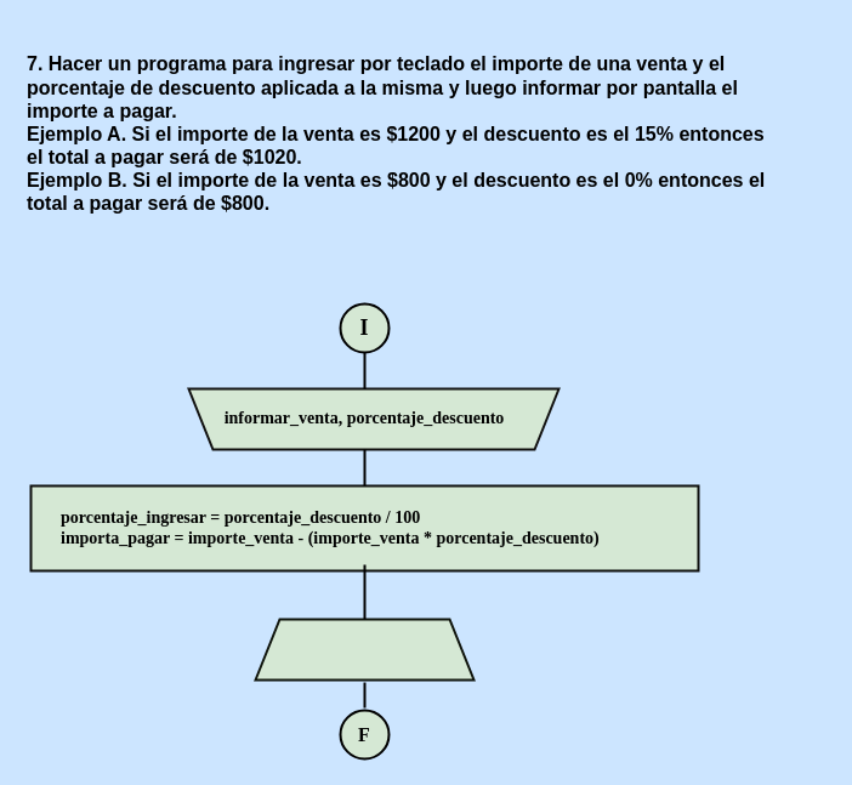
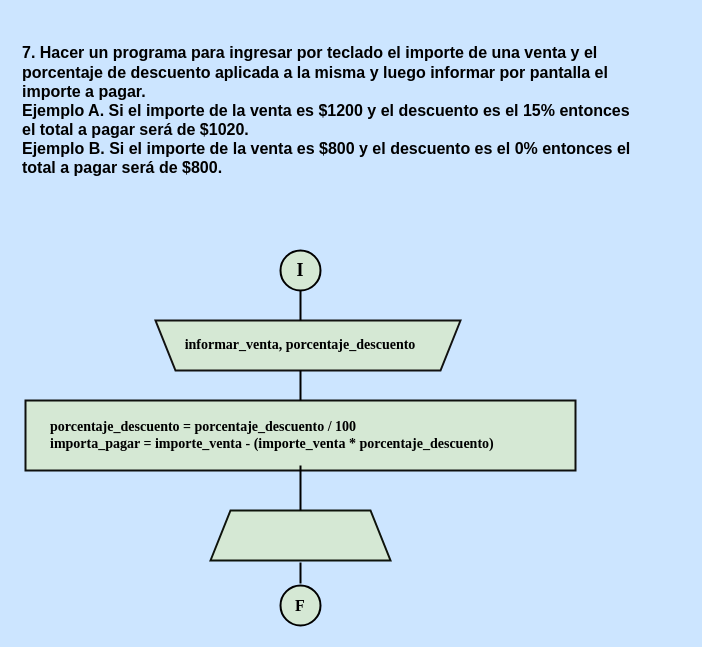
  <mxCell id="0" />
  <mxCell id="1" parent="0" />
  <mxCell id="2" value="&lt;b style=&quot;font-size: 16px;&quot;&gt;&lt;font color=&quot;#000000&quot;&gt;7. Hacer un programa para ingresar por teclado el importe de una venta y el&lt;br&gt;porcentaje de descuento aplicada a la misma y luego informar por pantalla el&lt;br&gt;importe a pagar.&lt;br&gt;Ejemplo A. Si el importe de la venta es $1200 y el descuento es el 15% entonces&lt;br&gt;el total a pagar será de $1020.&lt;br&gt;Ejemplo B. Si el importe de la venta es $800 y el descuento es el 0% entonces el&lt;br&gt;total a pagar será de $800.&lt;/font&gt;&lt;/b&gt;" style="text;strokeColor=none;align=left;fillColor=none;html=1;verticalAlign=middle;whiteSpace=wrap;rounded=0;" parent="1" vertex="1"><mxGeometry x="20" width="660" height="180" as="geometry" y="20" /></mxCell>
  <mxCell id="3" value="" style="group" vertex="1" connectable="0" parent="1"><mxGeometry x="25" y="245" width="550" height="380" as="geometry" /></mxCell>
  <mxCell id="4" value="" style="strokeWidth=2;html=1;shape=mxgraph.flowchart.start_2;whiteSpace=wrap;rounded=0;labelBackgroundColor=none;strokeColor=#000000;align=center;verticalAlign=middle;fontFamily=Helvetica;fontSize=12;fontColor=default;fillColor=#d5e8d4;aspect=fixed;" vertex="1" parent="3"><mxGeometry x="255" y="5" width="40" height="40" as="geometry" /></mxCell>
  <mxCell id="5" value="" style="shape=trapezoid;perimeter=trapezoidPerimeter;whiteSpace=wrap;html=1;fixedSize=1;rounded=0;labelBackgroundColor=none;strokeColor=#121211;strokeWidth=2;align=center;verticalAlign=middle;fontFamily=Helvetica;fontSize=12;fontColor=default;fillColor=#d5e8d4;direction=west;container=1;aspect=fixed;" vertex="1" parent="3"><mxGeometry x="130" y="75" width="305" height="50" as="geometry"><mxRectangle x="-1020" y="-650" width="50" height="40" as="alternateBounds" /></mxGeometry></mxCell>
  <mxCell id="6" value="&lt;font face=&quot;Comic Sans MS&quot; color=&quot;#000000&quot; style=&quot;font-size: 14px;&quot;&gt;informar_venta, porcentaje_descuento&lt;/font&gt;" style="text;strokeColor=none;align=center;fillColor=none;html=1;verticalAlign=middle;whiteSpace=wrap;rounded=0;fontFamily=Architects Daughter;fontSource=https%3A%2F%2Ffonts.googleapis.com%2Fcss%3Ffamily%3DArchitects%2BDaughter;fontStyle=1;aspect=fixed;" vertex="1" parent="5"><mxGeometry x="-15" width="320" height="50" as="geometry" /></mxCell>
  <mxCell id="7" value="" style="shape=trapezoid;perimeter=trapezoidPerimeter;whiteSpace=wrap;html=1;fixedSize=1;rounded=0;labelBackgroundColor=none;strokeColor=#0F140C;strokeWidth=2;align=center;verticalAlign=middle;fontFamily=Helvetica;fontSize=12;fontColor=default;fillColor=#d5e8d4;aspect=fixed;" vertex="1" parent="3"><mxGeometry x="185" y="265" width="180" height="50" as="geometry" /></mxCell>
  <mxCell id="8" value="" style="rounded=0;whiteSpace=wrap;html=1;labelBackgroundColor=none;strokeColor=#0f100e;strokeWidth=2;align=center;verticalAlign=middle;fontFamily=Helvetica;fontSize=12;fontColor=default;fillColor=#d5e8d4;aspect=fixed;" vertex="1" parent="3"><mxGeometry y="155" width="550" height="70" as="geometry" /></mxCell>
  <mxCell id="9" value="&lt;b&gt;&lt;font color=&quot;#000000&quot; style=&quot;font-size: 18px;&quot;&gt;I&lt;/font&gt;&lt;/b&gt;" style="text;strokeColor=none;align=center;fillColor=none;html=1;verticalAlign=middle;whiteSpace=wrap;rounded=0;fontFamily=Architects Daughter;fontSource=https%3A%2F%2Ffonts.googleapis.com%2Fcss%3Ffamily%3DArchitects%2BDaughter;aspect=fixed;" vertex="1" parent="3"><mxGeometry x="230" width="90" height="50" as="geometry" /></mxCell>
  <mxCell id="10" value="" style="group;aspect=fixed;" vertex="1" connectable="0" parent="3"><mxGeometry x="245" y="340" width="60" height="40" as="geometry" /></mxCell>
  <mxCell id="11" value="" style="strokeWidth=2;html=1;shape=mxgraph.flowchart.start_2;whiteSpace=wrap;rounded=0;labelBackgroundColor=none;strokeColor=#000000;align=center;verticalAlign=middle;fontFamily=Helvetica;fontSize=12;fontColor=default;fillColor=#d5e8d4;aspect=fixed;" vertex="1" parent="10"><mxGeometry x="10" width="40" height="40" as="geometry" /></mxCell>
  <mxCell id="12" value="&lt;b&gt;&lt;font style=&quot;font-size: 16px;&quot; color=&quot;#000000&quot;&gt;F&lt;/font&gt;&lt;/b&gt;" style="text;strokeColor=none;align=center;fillColor=none;html=1;verticalAlign=middle;whiteSpace=wrap;rounded=0;fontFamily=Architects Daughter;fontSource=https%3A%2F%2Ffonts.googleapis.com%2Fcss%3Ffamily%3DArchitects%2BDaughter;aspect=fixed;" vertex="1" parent="10"><mxGeometry y="5" width="60" height="30" as="geometry" /></mxCell>
- <mxCell id="13" value="&lt;font color=&quot;#000000&quot; face=&quot;Comic Sans MS&quot; style=&quot;font-size: 14px;&quot;&gt;&lt;b style=&quot;&quot;&gt;porcentaje_ingresar = porcentaje_descuento / 100&lt;/b&gt;&lt;/font&gt;&lt;div&gt;&lt;font color=&quot;#000000&quot; face=&quot;Comic Sans MS&quot; style=&quot;font-size: 14px;&quot;&gt;&lt;b style=&quot;&quot;&gt;importa_pagar = importe_venta - (importe_venta * porcentaje_descuento)&lt;/b&gt;&lt;/font&gt;&lt;/div&gt;" style="text;strokeColor=none;align=left;fillColor=none;html=1;verticalAlign=middle;whiteSpace=wrap;rounded=0;fontFamily=Architects Daughter;fontSource=https%3A%2F%2Ffonts.googleapis.com%2Fcss%3Ffamily%3DArchitects%2BDaughter;aspect=fixed;" vertex="1" parent="3"><mxGeometry x="22.5" y="135" width="520" height="110" as="geometry" /></mxCell>
+ <mxCell id="13" value="&lt;font color=&quot;#000000&quot; face=&quot;Comic Sans MS&quot; style=&quot;font-size: 14px;&quot;&gt;&lt;b style=&quot;&quot;&gt;porcentaje_descuento = porcentaje_descuento / 100&lt;/b&gt;&lt;/font&gt;&lt;div&gt;&lt;font color=&quot;#000000&quot; face=&quot;Comic Sans MS&quot; style=&quot;font-size: 14px;&quot;&gt;&lt;b style=&quot;&quot;&gt;importa_pagar = importe_venta - (importe_venta * porcentaje_descuento)&lt;/b&gt;&lt;/font&gt;&lt;/div&gt;" style="text;strokeColor=none;align=left;fillColor=none;html=1;verticalAlign=middle;whiteSpace=wrap;rounded=0;fontFamily=Architects Daughter;fontSource=https%3A%2F%2Ffonts.googleapis.com%2Fcss%3Ffamily%3DArchitects%2BDaughter;aspect=fixed;" vertex="1" parent="3"><mxGeometry x="22.5" y="135" width="520" height="110" as="geometry" /></mxCell>
  <mxCell id="14" value="" style="line;strokeWidth=2;direction=south;html=1;hachureGap=4;fontFamily=Architects Daughter;fontSource=https%3A%2F%2Ffonts.googleapis.com%2Fcss%3Ffamily%3DArchitects%2BDaughter;strokeColor=#000000;aspect=fixed;" vertex="1" parent="3"><mxGeometry x="270" y="317" width="10" height="21" as="geometry" /></mxCell>
  <mxCell id="15" value="" style="line;strokeWidth=2;direction=south;html=1;hachureGap=4;fontFamily=Architects Daughter;fontSource=https://fonts.googleapis.com/css?family=Architects+Daughter;strokeColor=#000000;aspect=fixed;" vertex="1" parent="3"><mxGeometry x="270" y="220" width="10" height="45" as="geometry" /></mxCell>
  <mxCell id="16" value="" style="line;strokeWidth=2;direction=south;html=1;hachureGap=4;fontFamily=Architects Daughter;fontSource=https://fonts.googleapis.com/css?family=Architects+Daughter;strokeColor=#000000;aspect=fixed;" vertex="1" parent="3"><mxGeometry x="270" y="125" width="10" height="30" as="geometry" /></mxCell>
  <mxCell id="17" value="" style="line;strokeWidth=2;direction=south;html=1;hachureGap=4;fontFamily=Architects Daughter;fontSource=https://fonts.googleapis.com/css?family=Architects+Daughter;strokeColor=#000000;aspect=fixed;" vertex="1" parent="3"><mxGeometry x="270" y="45" width="10" height="30" as="geometry" /></mxCell>
